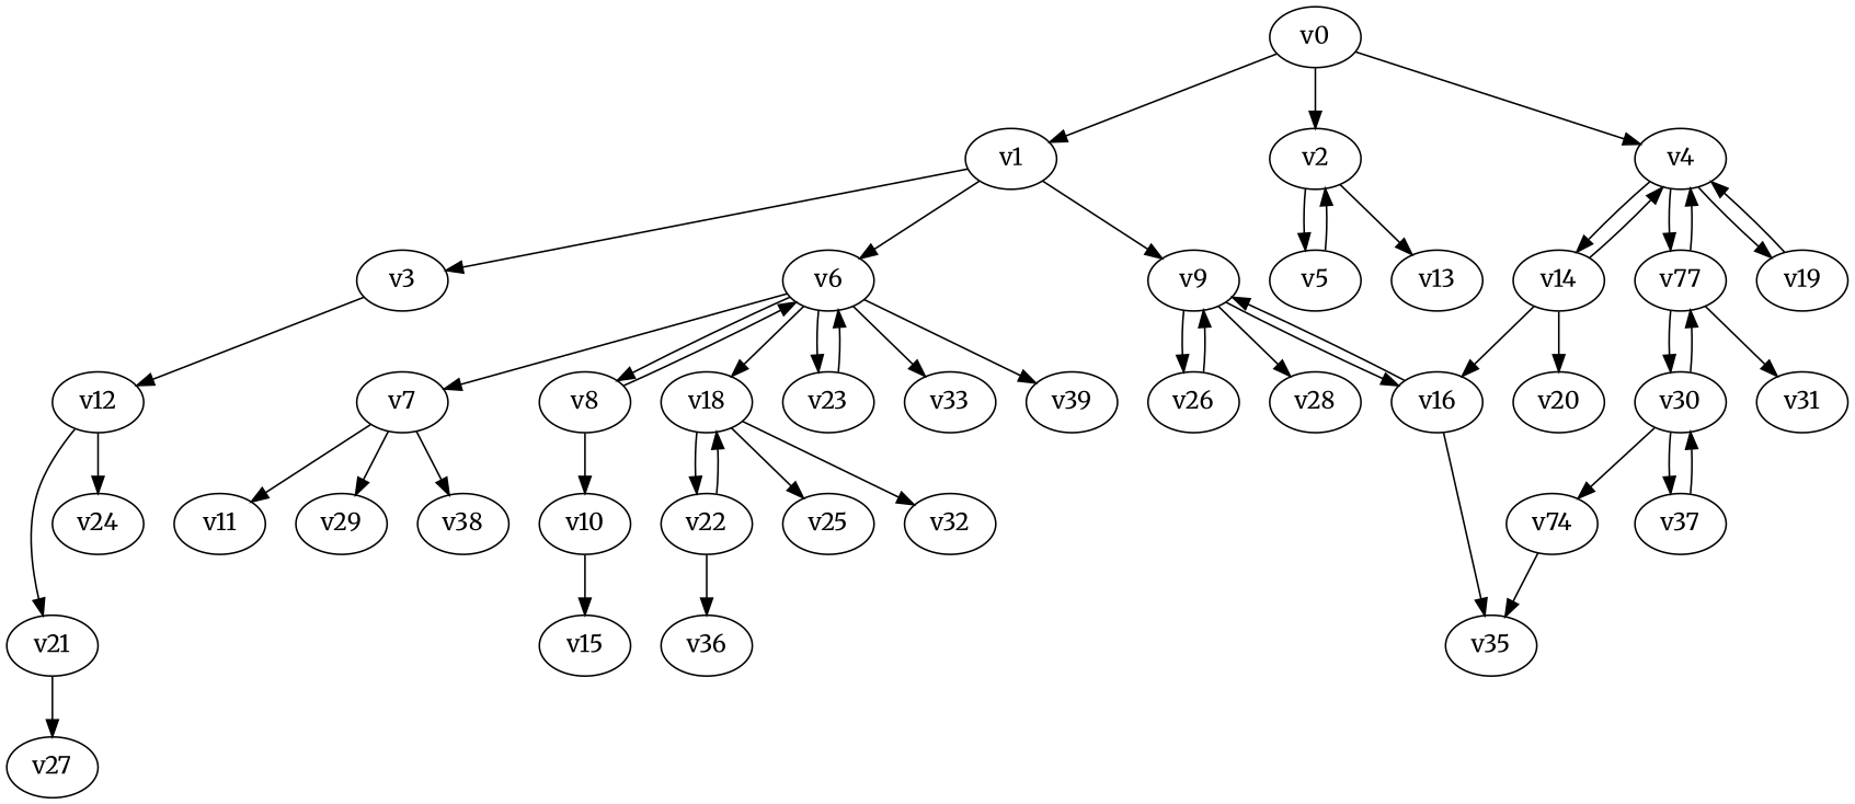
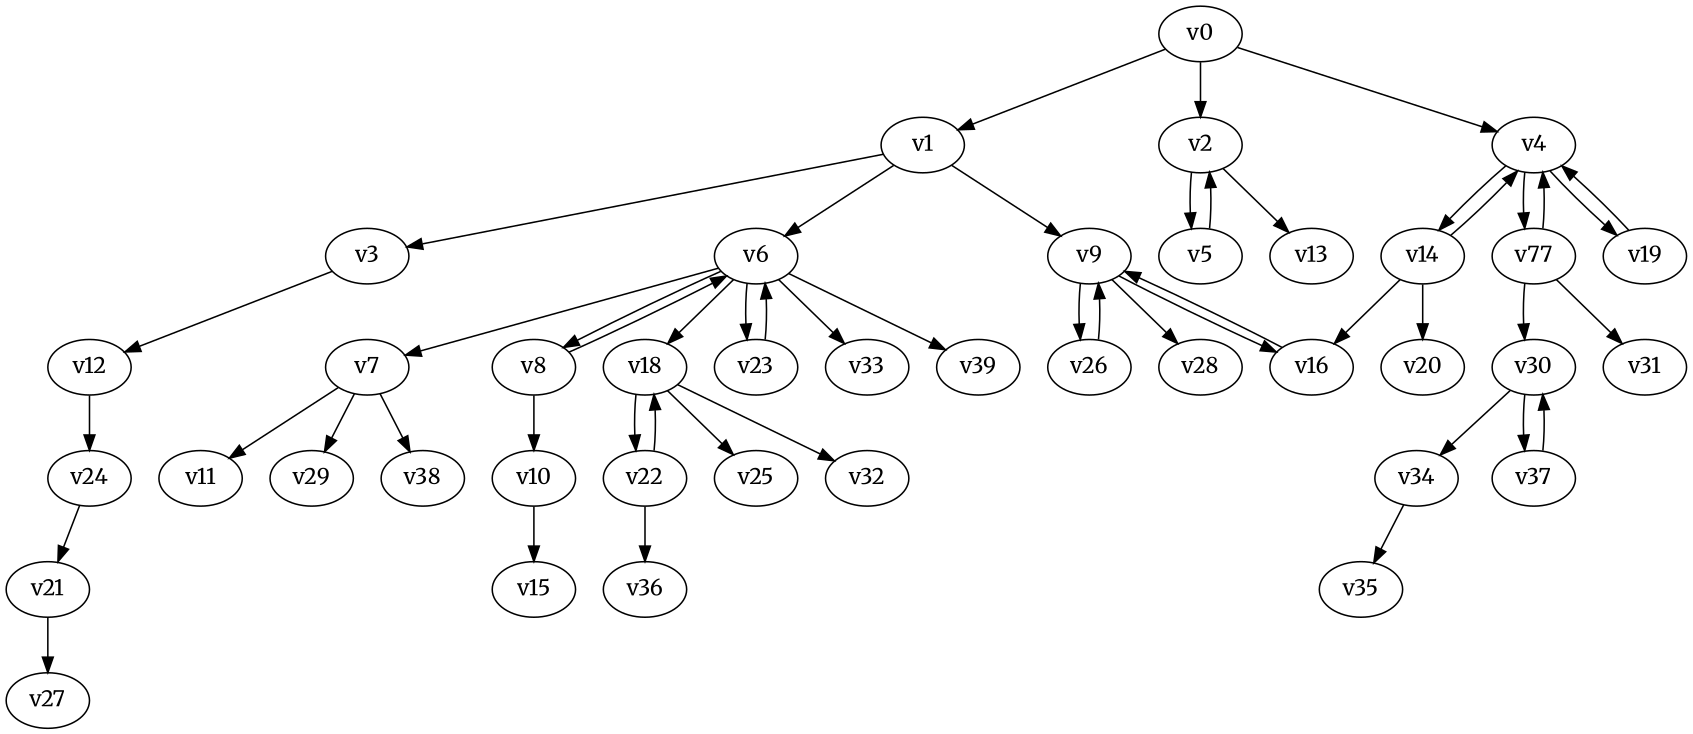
  digraph {
    fontname=Merriweather
    node [fontname=Merriweather player=0 weight=9]
    edge [fontname=Merriweather]
    v0 [weight=5]
    v1 [player=1 weight=6]
    v2 [weight=8]
    v4 [weight=-2]
    v3 [player=1 weight=11]
    v6 [weight=6]
    v9 [player=1 weight=10]
    v5 [player=1 weight=12]
    v13 [player=1]
    v14 [weight=10]
    n11 [label=v77 player=1 weight=0]
    v19 [player=1 weight=17]
    v12 [weight=10]
    v7 [player=1 weight=13]
    v8 [weight=0]
    v18 [weight=-2]
    v23 [player=1 weight=13]
    v33 [player=1 weight=5]
    v39 [player=1 weight=7]
    v16
    v26 [weight=6]
    v28 [weight=4]
    v21 [player=1]
    v24 [weight=1]
    v20
    v30 [weight=0]
    v31 [player=1 weight=15]
    v11 [player=1 weight=0]
    v29 [player=1 weight=7]
    v38 [weight=7]
    v10 [weight=5]
    v22 [weight=0]
    v25 [player=1]
    v32 [weight=8]
    v15 [player=1 weight=16]
    v35 [player=1 weight=5]
    v27 [player=1 weight=10]
-   v34 [weight=13 label=v74]
+   v34 [weight=13]
    v37 [player=1 weight=6]
    v36 [weight=13]
    v0 -> v1
    v0 -> v2
    v0 -> v4
    v1 -> v3
    v1 -> v6
    v1 -> v9
    v2 -> v5
    v2 -> v13
    v4 -> v14
    v4 -> n11
    v4 -> v19
    v3 -> v12
    v6 -> v7
    v6 -> v8
    v6 -> v18
    v6 -> v23
    v6 -> v33
    v6 -> v39
    v9 -> v16
    v9 -> v26
    v9 -> v28
    v5 -> v2
    v14 -> v4
    v14 -> v16
    v14 -> v20
    n11 -> v4
    n11 -> v30
    n11 -> v31
    v19 -> v4
-   v12 -> v21
+   v24 -> v21
    v12 -> v24
    v7 -> v11
    v7 -> v29
    v7 -> v38
    v8 -> v6
    v8 -> v10
    v18 -> v22
    v18 -> v25
    v18 -> v32
    v23 -> v6
    v16 -> v9
-   v16 -> v35
    v26 -> v9
    v21 -> v27
-   v30 -> n11
    v30 -> v34
    v30 -> v37
    v10 -> v15
    v22 -> v18
    v22 -> v36
    v34 -> v35
    v37 -> v30
  }
